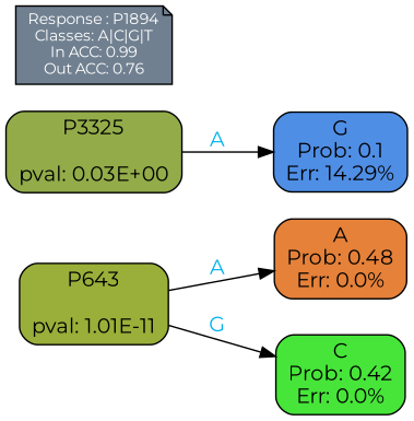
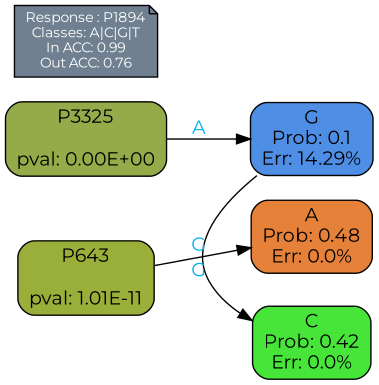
  digraph {
    fontname=Montserrat
    rankdir=LR
    ranksep=equally
    splines=polylines
    node [color=black fontname=Montserrat shape=box style="filled, rounded"]
    edge [fontcolor=deepskyblue2 fontname=Montserrat]
    n1 [fillcolor="#e58139" label="A\nProb: 0.48\nErr: 0.0%"]
    n2 [fillcolor="#47e539" label="C\nProb: 0.42\nErr: 0.0%"]
    n3 [fillcolor="#4f8ee5" label="G\nProb: 0.1\nErr: 14.29%"]
    n4 [align=left fillcolor=slategray fontcolor=white fontsize=10 label="Response : P1894\nClasses: A|C|G|T\nIn ACC: 0.99\nOut ACC: 0.76\n" shape=note style=filled]
-   n5 [fillcolor="#93ac49" label="P3325\n\npval: 0.03E+00"]
+   n5 [fillcolor="#93ac49" label="P3325\n\npval: 0.00E+00"]
    n6 [fillcolor="#9aaf39" label="P643\n\npval: 1.01E-11"]
    subgraph sub_1 {
      rank=same
      n1
      n2
      n3
    }
    subgraph sub_2 {
      rank=same
      n4
      n5
    }
    n5 -> n3 [label=A]
-   n6 -> n1 [label=A]
-   n6 -> n2 [label=G]
+   n6 -> n1 [label=G]
+   n3 -> n2 [label=G]
  }
